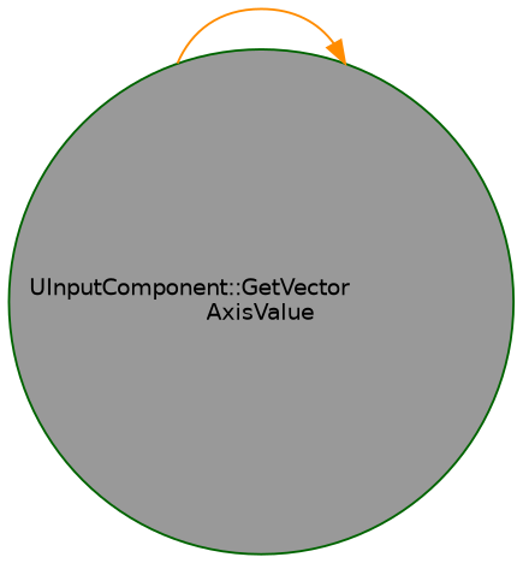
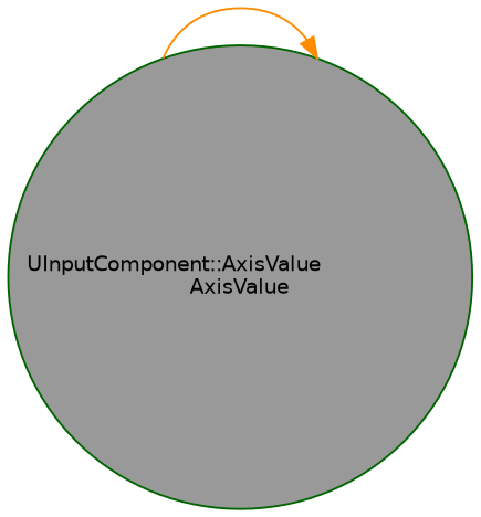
  digraph {
    rankdir=LR
-   n1 [color=darkgreen fillcolor=grey60 fontcolor=black fontname=Helvetica fontsize=10 height=0.2 label="UInputComponent::GetVector\lAxisValue" shape=circle style=filled width=0.4]
+   n1 [color=darkgreen fillcolor=grey60 fontcolor=black fontname=Helvetica fontsize=10 height=0.2 label="UInputComponent::AxisValue\lAxisValue" shape=circle style=filled width=0.4]
    n1 -> n1 [color=darkorange fontname=Helvetica fontsize=10 labelfontname=Helvetica labelfontsize=10 style=solid]
  }
